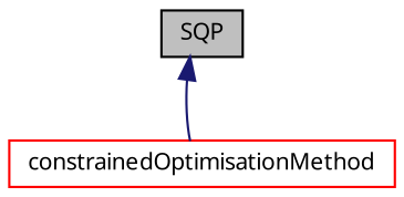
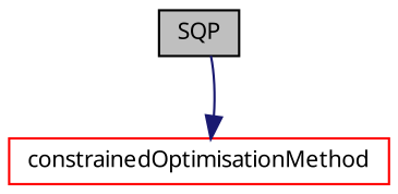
  digraph {
    fontname="Noto Sans"
    node [fontname="Noto Sans" fontsize=10 shape=record]
    n1 [color=black fillcolor=grey75 fontcolor=black height=0.2 label=SQP style=filled width=0.4]
    n2 [color=red height=0.2 label=constrainedOptimisationMethod width=0.4]
-   n1 -> n2 [color=midnightblue dir=back fontname="Noto Sans" fontsize=10 labelfontname=Helvetica labelfontsize=10 style=solid]
+   n2 -> n1 [color=midnightblue dir=back fontname="Noto Sans" fontsize=10 labelfontname=Helvetica labelfontsize=10 style=solid]
  }
